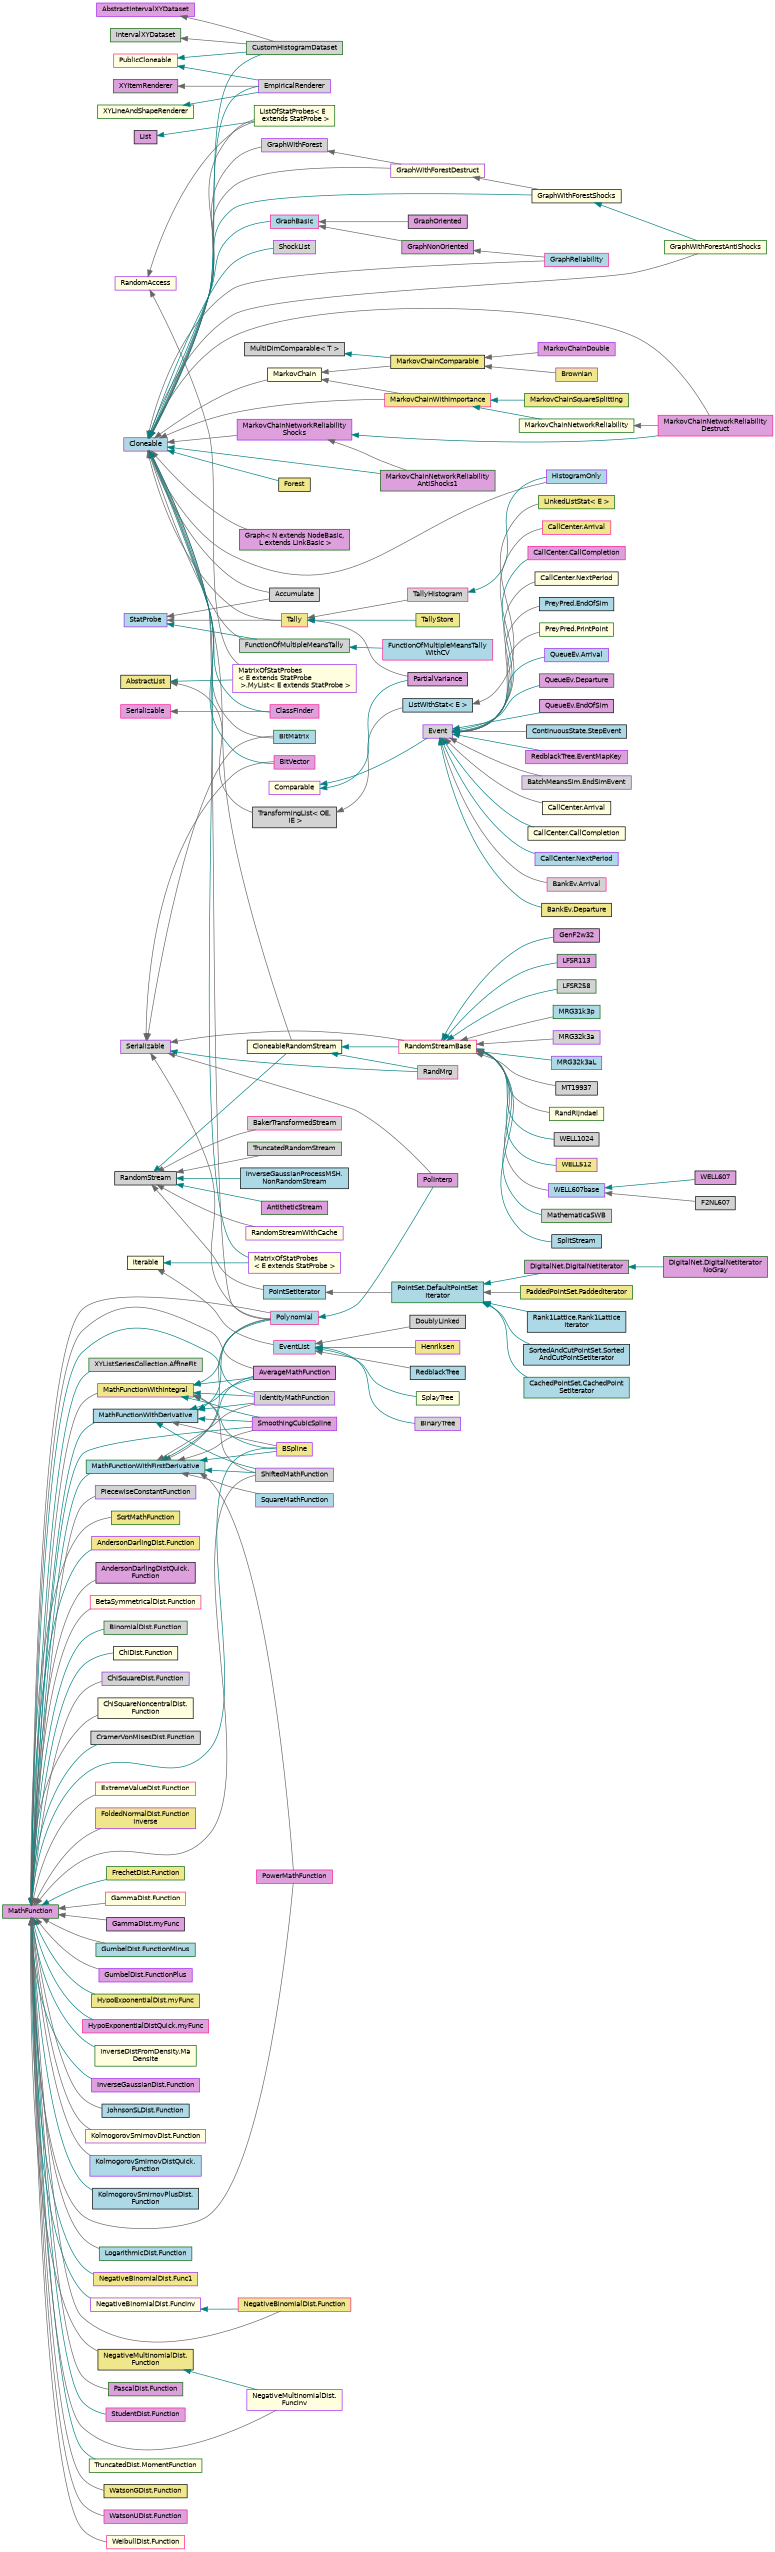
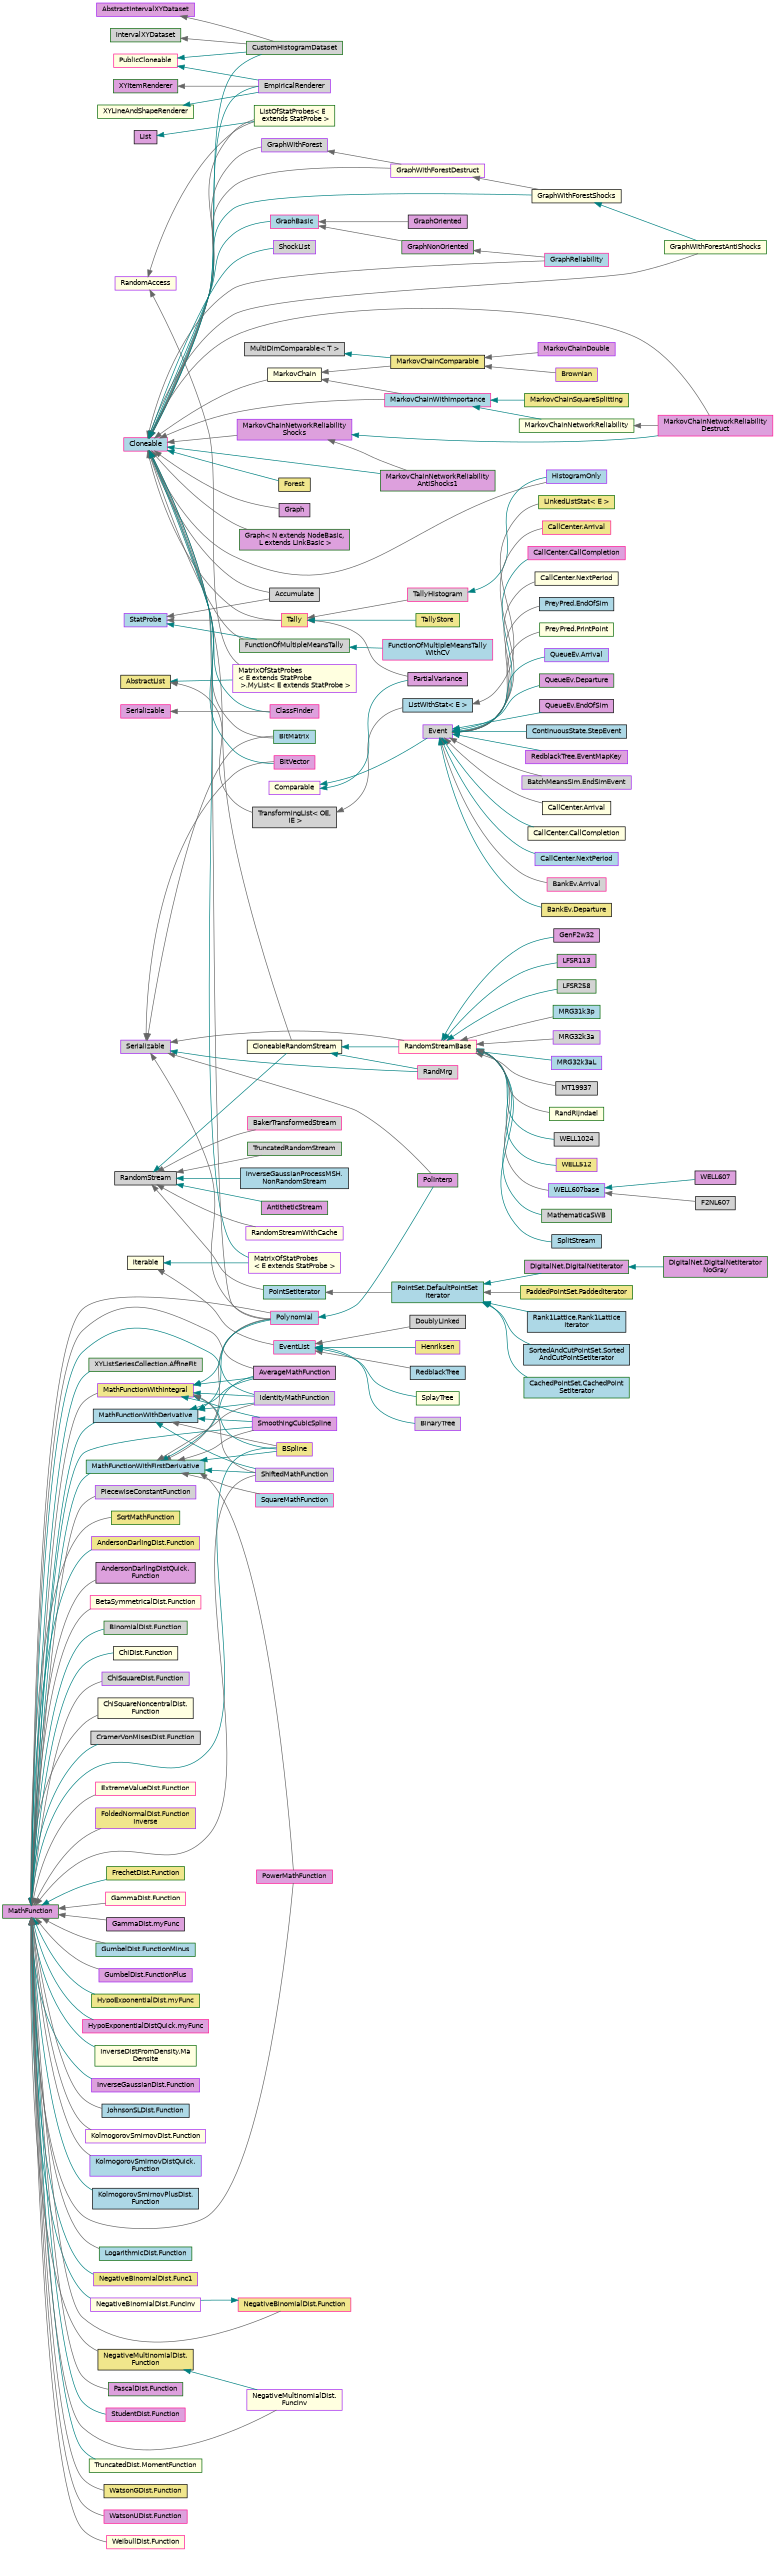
  digraph {
    rankdir=LR
    node [color=black fillcolor=plum fontname=Helvetica fontsize=10 shape=record style=filled]
    edge [color=gray40 dir=back fontname=Helvetica fontsize=10 labelfontname=Helvetica labelfontsize=10 style=solid]
    n1 [color=purple height=0.2 label=AbstractIntervalXYDataset width=0.4]
    n2 [color=darkgreen fillcolor=lightgrey height=0.2 label=CustomHistogramDataset width=0.4]
    n3 [fillcolor=khaki height=0.2 label=AbstractList width=0.4]
    n4 [color=purple fillcolor=lightyellow height=0.2 label="MatrixOfStatProbes\l\< E extends StatProbe\l \>.MyList\< E extends StatProbe \>" width=0.4]
    n5 [fillcolor=lightgrey height=0.2 label="TransformingList\< OE,\l IE \>" width=0.4]
    n6 [fillcolor=lightblue height=0.2 label="ListWithStat\< E \>" width=0.4]
    n7 [color=darkgreen fillcolor=khaki height=0.2 label="LinkedListStat\< E \>" width=0.4]
    n8 [color=darkgreen fillcolor=lightgrey height=0.2 label=IntervalXYDataset width=0.4]
    n9 [height=0.2 label=List width=0.4]
    n10 [color=darkgreen fillcolor=lightyellow height=0.2 label="ListOfStatProbes\< E\l extends StatProbe \>" width=0.4]
    n11 [color=deeppink fillcolor=lightyellow height=0.2 label=PublicCloneable width=0.4]
    n12 [color=purple fillcolor=lightgrey height=0.2 label=EmpiricalRenderer width=0.4]
    n13 [color=purple fillcolor=lightyellow height=0.2 label=RandomAccess width=0.4]
    n14 [color=purple fillcolor=lightgrey height=0.2 label=Serializable width=0.4]
    n15 [color=darkgreen height=0.2 label=PolInterp width=0.4]
    n16 [color=deeppink fillcolor=lightblue height=0.2 label=Polynomial width=0.4]
    n17 [color=deeppink fillcolor=lightgrey height=0.2 label=RandMrg width=0.4]
    n18 [color=deeppink fillcolor=lightyellow height=0.2 label=RandomStreamBase width=0.4]
    n19 [color=darkgreen fillcolor=lightblue height=0.2 label=BitMatrix width=0.4]
    n20 [color=deeppink height=0.2 label=BitVector width=0.4]
    n21 [color=darkgreen fillcolor=lightgrey height=0.2 label=MathematicaSWB width=0.4]
    n22 [fillcolor=lightblue height=0.2 label=SplitStream width=0.4]
    n23 [height=0.2 label=GenF2w32 width=0.4]
    n24 [color=darkgreen height=0.2 label=LFSR113 width=0.4]
    n25 [color=darkgreen fillcolor=lightgrey height=0.2 label=LFSR258 width=0.4]
    n26 [color=darkgreen fillcolor=lightblue height=0.2 label=MRG31k3p width=0.4]
    n27 [color=purple fillcolor=lightgrey height=0.2 label=MRG32k3a width=0.4]
    n28 [color=purple fillcolor=lightblue height=0.2 label=MRG32k3aL width=0.4]
    n29 [fillcolor=lightgrey height=0.2 label=MT19937 width=0.4]
    n30 [color=darkgreen fillcolor=lightyellow height=0.2 label=RandRijndael width=0.4]
    n31 [fillcolor=lightgrey height=0.2 label=WELL1024 width=0.4]
    n32 [color=purple fillcolor=khaki height=0.2 label=WELL512 width=0.4]
    n33 [color=purple fillcolor=lightblue height=0.2 label=WELL607base width=0.4]
    n34 [fillcolor=lightgrey height=0.2 label=F2NL607 width=0.4]
    n35 [height=0.2 label=WELL607 width=0.4]
    n36 [color=darkgreen height=0.2 label=XYItemRenderer width=0.4]
    n37 [color=darkgreen fillcolor=lightyellow height=0.2 label=XYLineAndShapeRenderer width=0.4]
    n38 [color=deeppink fillcolor=lightblue height=0.2 label=Cloneable width=0.4]
    n39 [color=deeppink fillcolor=lightblue height=0.2 label=GraphBasic width=0.4]
    n40 [color=deeppink fillcolor=lightblue height=0.2 label=GraphReliability width=0.4]
    n41 [fillcolor=lightyellow height=0.2 label=MarkovChain width=0.4]
-   n42 [color=deeppink fillcolor=khaki height=0.2 label=MarkovChainWithImportance width=0.4]
+   n42 [color=deeppink fillcolor=lightblue height=0.2 label=MarkovChainWithImportance width=0.4]
    n43 [color=deeppink height=0.2 label="MarkovChainNetworkReliability\lDestruct" width=0.4]
    n44 [color=purple height=0.2 label="MarkovChainNetworkReliability\lShocks" width=0.4]
    n45 [color=darkgreen height=0.2 label="MarkovChainNetworkReliability\lAntiShocks1" width=0.4]
    n46 [fillcolor=khaki height=0.2 label=Forest width=0.4]
+   n47 [height=0.2 label="Graph" width=0.4]
    n48 [color=darkgreen height=0.2 label="Graph\< N extends NodeBasic,\l L extends LinkBasic \>" width=0.4]
    n49 [color=purple fillcolor=lightgrey height=0.2 label=GraphWithForest width=0.4]
    n50 [color=purple fillcolor=lightyellow height=0.2 label=GraphWithForestDestruct width=0.4]
    n51 [fillcolor=lightyellow height=0.2 label=GraphWithForestShocks width=0.4]
    n52 [color=darkgreen fillcolor=lightyellow height=0.2 label=GraphWithForestAntiShocks width=0.4]
    n53 [color=purple fillcolor=lightgrey height=0.2 label=ShockList width=0.4]
    n54 [fillcolor=lightyellow height=0.2 label=CloneableRandomStream width=0.4]
    n55 [fillcolor=lightgrey height=0.2 label=Accumulate width=0.4]
    n56 [color=darkgreen fillcolor=lightgrey height=0.2 label=FunctionOfMultipleMeansTally width=0.4]
    n57 [color=purple fillcolor=lightblue height=0.2 label=HistogramOnly width=0.4]
    n58 [color=purple fillcolor=lightyellow height=0.2 label="MatrixOfStatProbes\l\< E extends StatProbe \>" width=0.4]
    n59 [color=deeppink fillcolor=khaki height=0.2 label=Tally width=0.4]
    n60 [color=deeppink height=0.2 label=ClassFinder width=0.4]
    n61 [color=darkgreen height=0.2 label=GraphNonOriented width=0.4]
    n62 [height=0.2 label=GraphOriented width=0.4]
    n63 [fillcolor=khaki height=0.2 label=MarkovChainComparable width=0.4]
    n64 [color=darkgreen fillcolor=lightyellow height=0.2 label=MarkovChainNetworkReliability width=0.4]
    n65 [color=darkgreen fillcolor=khaki height=0.2 label=MarkovChainSquareSplitting width=0.4]
    n66 [color=deeppink fillcolor=lightblue height=0.2 label="FunctionOfMultipleMeansTally\lWithCV" width=0.4]
    n67 [height=0.2 label=PartialVariance width=0.4]
    n68 [color=deeppink fillcolor=lightgrey height=0.2 label=TallyHistogram width=0.4]
    n69 [color=darkgreen fillcolor=khaki height=0.2 label=TallyStore width=0.4]
    n70 [color=purple fillcolor=khaki height=0.2 label=Brownian width=0.4]
    n71 [color=purple height=0.2 label=MarkovChainDouble width=0.4]
    n72 [color=purple fillcolor=lightyellow height=0.2 label=Comparable width=0.4]
    n73 [color=purple fillcolor=lightgrey height=0.2 label=Event width=0.4]
    n74 [fillcolor=lightyellow height=0.2 label="CallCenter.Arrival" width=0.4]
    n75 [fillcolor=lightyellow height=0.2 label="CallCenter.CallCompletion" width=0.4]
    n76 [color=purple fillcolor=lightblue height=0.2 label="CallCenter.NextPeriod" width=0.4]
    n77 [color=deeppink fillcolor=lightgrey height=0.2 label="BankEv.Arrival" width=0.4]
    n78 [fillcolor=khaki height=0.2 label="BankEv.Departure" width=0.4]
    n79 [color=deeppink fillcolor=khaki height=0.2 label="CallCenter.Arrival" width=0.4]
    n80 [color=deeppink height=0.2 label="CallCenter.CallCompletion" width=0.4]
    n81 [fillcolor=lightyellow height=0.2 label="CallCenter.NextPeriod" width=0.4]
    n82 [fillcolor=lightblue height=0.2 label="PreyPred.EndOfSim" width=0.4]
    n83 [color=darkgreen fillcolor=lightyellow height=0.2 label="PreyPred.PrintPoint" width=0.4]
    n84 [color=purple fillcolor=lightblue height=0.2 label="QueueEv.Arrival" width=0.4]
    n85 [color=darkgreen height=0.2 label="QueueEv.Departure" width=0.4]
    n86 [height=0.2 label="QueueEv.EndOfSim" width=0.4]
    n87 [fillcolor=lightblue height=0.2 label="ContinuousState.StepEvent" width=0.4]
    n88 [color=purple height=0.2 label="RedblackTree.EventMapKey" width=0.4]
    n89 [color=purple fillcolor=lightgrey height=0.2 label="BatchMeansSim.EndSimEvent" width=0.4]
    n90 [fillcolor=lightyellow height=0.2 label=Iterable width=0.4]
    n91 [color=deeppink fillcolor=lightblue height=0.2 label=EventList width=0.4]
    n92 [color=purple fillcolor=lightgrey height=0.2 label=BinaryTree width=0.4]
    n93 [fillcolor=lightgrey height=0.2 label=DoublyLinked width=0.4]
    n94 [color=purple fillcolor=khaki height=0.2 label=Henriksen width=0.4]
    n95 [fillcolor=lightblue height=0.2 label=RedblackTree width=0.4]
    n96 [color=darkgreen fillcolor=lightyellow height=0.2 label=SplayTree width=0.4]
    n97 [color=darkgreen height=0.2 label=MathFunction width=0.4]
    n98 [color=darkgreen fillcolor=lightgrey height=0.2 label="XYListSeriesCollection.AffineFit" width=0.4]
    n99 [color=purple fillcolor=khaki height=0.2 label=BSpline width=0.4]
    n100 [color=purple height=0.2 label=SmoothingCubicSpline width=0.4]
    n101 [height=0.2 label=AverageMathFunction width=0.4]
    n102 [color=purple fillcolor=lightgrey height=0.2 label=IdentityMathFunction width=0.4]
    n103 [fillcolor=lightblue height=0.2 label=MathFunctionWithDerivative width=0.4]
    n104 [color=purple fillcolor=lightgrey height=0.2 label=ShiftedMathFunction width=0.4]
    n105 [color=darkgreen fillcolor=lightblue height=0.2 label=MathFunctionWithFirstDerivative width=0.4]
    n106 [color=deeppink height=0.2 label=PowerMathFunction width=0.4]
    n107 [color=purple fillcolor=khaki height=0.2 label=MathFunctionWithIntegral width=0.4]
    n108 [color=purple fillcolor=lightgrey height=0.2 label=PiecewiseConstantFunction width=0.4]
    n109 [color=darkgreen fillcolor=khaki height=0.2 label=SqrtMathFunction width=0.4]
    n110 [color=purple fillcolor=khaki height=0.2 label="AndersonDarlingDist.Function" width=0.4]
    n111 [height=0.2 label="AndersonDarlingDistQuick.\lFunction" width=0.4]
    n112 [color=deeppink fillcolor=lightyellow height=0.2 label="BetaSymmetricalDist.Function" width=0.4]
    n113 [color=darkgreen fillcolor=lightgrey height=0.2 label="BinomialDist.Function" width=0.4]
    n114 [fillcolor=lightyellow height=0.2 label="ChiDist.Function" width=0.4]
    n115 [color=purple fillcolor=lightgrey height=0.2 label="ChiSquareDist.Function" width=0.4]
    n116 [fillcolor=lightyellow height=0.2 label="ChiSquareNoncentralDist.\lFunction" width=0.4]
    n117 [fillcolor=lightgrey height=0.2 label="CramerVonMisesDist.Function" width=0.4]
    n118 [color=deeppink fillcolor=lightyellow height=0.2 label="ExtremeValueDist.Function" width=0.4]
    n119 [color=purple fillcolor=khaki height=0.2 label="FoldedNormalDist.Function\lInverse" width=0.4]
    n120 [color=darkgreen fillcolor=khaki height=0.2 label="FrechetDist.Function" width=0.4]
    n121 [color=deeppink fillcolor=lightyellow height=0.2 label="GammaDist.Function" width=0.4]
    n122 [height=0.2 label="GammaDist.myFunc" width=0.4]
    n123 [color=darkgreen fillcolor=lightblue height=0.2 label="GumbelDist.FunctionMinus" width=0.4]
    n124 [color=purple height=0.2 label="GumbelDist.FunctionPlus" width=0.4]
    n125 [color=darkgreen fillcolor=khaki height=0.2 label="HypoExponentialDist.myFunc" width=0.4]
    n126 [color=deeppink height=0.2 label="HypoExponentialDistQuick.myFunc" width=0.4]
    n127 [color=darkgreen fillcolor=lightyellow height=0.2 label="InverseDistFromDensity.Ma\lDensite" width=0.4]
    n128 [color=purple height=0.2 label="InverseGaussianDist.Function" width=0.4]
    n129 [fillcolor=lightblue height=0.2 label="JohnsonSLDist.Function" width=0.4]
    n130 [color=purple fillcolor=lightyellow height=0.2 label="KolmogorovSmirnovDist.Function" width=0.4]
    n131 [color=purple fillcolor=lightblue height=0.2 label="KolmogorovSmirnovDistQuick.\lFunction" width=0.4]
    n132 [fillcolor=lightblue height=0.2 label="KolmogorovSmirnovPlusDist.\lFunction" width=0.4]
    n133 [color=darkgreen fillcolor=lightblue height=0.2 label="LogarithmicDist.Function" width=0.4]
    n134 [color=purple fillcolor=khaki height=0.2 label="NegativeBinomialDist.Func1" width=0.4]
    n135 [color=purple fillcolor=lightyellow height=0.2 label="NegativeBinomialDist.FuncInv" width=0.4]
    n136 [color=deeppink fillcolor=khaki height=0.2 label="NegativeBinomialDist.Function" width=0.4]
    n137 [color=darkgreen height=0.2 label="PascalDist.Function" width=0.4]
    n138 [color=deeppink height=0.2 label="StudentDist.Function" width=0.4]
    n139 [color=darkgreen fillcolor=lightyellow height=0.2 label="TruncatedDist.MomentFunction" width=0.4]
    n140 [fillcolor=khaki height=0.2 label="WatsonGDist.Function" width=0.4]
    n141 [color=deeppink height=0.2 label="WatsonUDist.Function" width=0.4]
    n142 [color=deeppink fillcolor=lightyellow height=0.2 label="WeibullDist.Function" width=0.4]
    n143 [color=purple fillcolor=lightyellow height=0.2 label="NegativeMultinomialDist.\lFuncInv" width=0.4]
    n144 [fillcolor=khaki height=0.2 label="NegativeMultinomialDist.\lFunction" width=0.4]
    n145 [color=deeppink fillcolor=lightblue height=0.2 label=SquareMathFunction width=0.4]
    n146 [fillcolor=lightgrey height=0.2 label="MultiDimComparable\< T \>" width=0.4]
    n147 [fillcolor=lightgrey height=0.2 label=RandomStream width=0.4]
    n148 [color=darkgreen fillcolor=lightblue height=0.2 label=PointSetIterator width=0.4]
    n149 [color=darkgreen height=0.2 label=AntitheticStream width=0.4]
    n150 [color=deeppink fillcolor=lightgrey height=0.2 label=BakerTransformedStream width=0.4]
    n151 [color=purple fillcolor=lightyellow height=0.2 label=RandomStreamWithCache width=0.4]
    n152 [color=darkgreen fillcolor=lightgrey height=0.2 label=TruncatedRandomStream width=0.4]
    n153 [fillcolor=lightblue height=0.2 label="InverseGaussianProcessMSH.\lNonRandomStream" width=0.4]
    n154 [color=darkgreen fillcolor=lightblue height=0.2 label="PointSet.DefaultPointSet\lIterator" width=0.4]
    n155 [color=darkgreen fillcolor=lightblue height=0.2 label="CachedPointSet.CachedPoint\lSetIterator" width=0.4]
    n156 [color=darkgreen height=0.2 label="DigitalNet.DigitalNetIterator" width=0.4]
    n157 [color=darkgreen fillcolor=khaki height=0.2 label="PaddedPointSet.PaddedIterator" width=0.4]
    n158 [fillcolor=lightblue height=0.2 label="Rank1Lattice.Rank1Lattice\lIterator" width=0.4]
    n159 [fillcolor=lightblue height=0.2 label="SortedAndCutPointSet.Sorted\lAndCutPointSetIterator" width=0.4]
    n160 [color=darkgreen height=0.2 label="DigitalNet.DigitalNetIterator\lNoGray" width=0.4]
    n161 [color=deeppink height=0.2 label=Serializable width=0.4]
    n162 [color=purple fillcolor=lightblue height=0.2 label=StatProbe width=0.4]
    n1 -> n2
    n3 -> n4 [color=teal]
    n3 -> n5
    n5 -> n6
    n6 -> n7
    n8 -> n2
    n9 -> n10 [color=teal]
    n11 -> n2 [color=teal]
    n11 -> n12 [color=teal]
    n13 -> n4
    n13 -> n10
    n14 -> n15
    n14 -> n16
    n14 -> n17 [color=teal]
    n14 -> n18
    n14 -> n19
    n14 -> n20
    n16 -> n15 [color=teal]
    n18 -> n21 [color=teal]
    n18 -> n22 [color=teal]
    n18 -> n23 [color=teal]
    n18 -> n24 [color=teal]
    n18 -> n25 [color=teal]
    n18 -> n26
    n18 -> n27
    n18 -> n28 [color=teal]
    n18 -> n29
    n18 -> n30
    n18 -> n31 [color=teal]
    n18 -> n32 [color=teal]
    n18 -> n33
    n33 -> n34
    n33 -> n35 [color=teal]
    n36 -> n12
    n37 -> n12 [color=teal]
    n38 -> n2 [color=teal]
    n38 -> n10
    n38 -> n12 [color=teal]
    n38 -> n16
    n38 -> n19
    n38 -> n20 [color=teal]
    n38 -> n39 [color=teal]
    n38 -> n40
    n38 -> n41
    n38 -> n42
    n38 -> n43
    n38 -> n44
    n38 -> n45 [color=teal]
    n38 -> n46 [color=teal]
+   n38 -> n47
    n38 -> n48
    n38 -> n49
    n38 -> n50
    n38 -> n51 [color=teal]
    n38 -> n52
    n38 -> n53 [color=teal]
    n38 -> n54
    n38 -> n55
    n38 -> n56
    n38 -> n57
    n38 -> n58 [color=teal]
    n38 -> n59
    n38 -> n60 [color=teal]
    n39 -> n61
    n39 -> n62
    n41 -> n42
    n41 -> n63
    n42 -> n64 [color=teal]
    n42 -> n65 [color=teal]
    n44 -> n43 [color=teal]
    n44 -> n45
    n49 -> n50
    n50 -> n51
    n51 -> n52 [color=teal]
    n54 -> n17 [color=teal]
    n54 -> n18 [color=teal]
    n56 -> n66 [color=teal]
    n59 -> n67
    n59 -> n68
    n59 -> n69 [color=teal]
    n61 -> n40
    n63 -> n70
    n63 -> n71
    n64 -> n43
    n68 -> n57 [color=teal]
    n72 -> n67 [color=teal]
    n72 -> n73 [color=teal]
    n73 -> n74
    n73 -> n75 [color=teal]
    n73 -> n76 [color=teal]
    n73 -> n77
    n73 -> n78 [color=teal]
    n73 -> n79
    n73 -> n80 [color=teal]
    n73 -> n81
    n73 -> n82
    n73 -> n83
    n73 -> n84 [color=teal]
    n73 -> n85 [color=teal]
    n73 -> n86 [color=teal]
    n73 -> n87 [color=teal]
    n73 -> n88 [color=teal]
    n73 -> n89
    n90 -> n58 [color=teal]
    n90 -> n91
    n91 -> n92 [color=teal]
    n91 -> n93
    n91 -> n94 [color=teal]
    n91 -> n95
    n91 -> n96 [color=teal]
    n97 -> n16
    n97 -> n98 [color=teal]
    n97 -> n99 [color=teal]
    n97 -> n100 [color=teal]
    n97 -> n101
    n97 -> n102 [color=teal]
    n97 -> n103 [color=teal]
    n97 -> n104
    n97 -> n105 [color=teal]
    n97 -> n106
    n97 -> n107
    n97 -> n108
    n97 -> n109
    n97 -> n110 [color=teal]
    n97 -> n111
    n97 -> n112
    n97 -> n113 [color=teal]
    n97 -> n114 [color=teal]
    n97 -> n115
    n97 -> n116
    n97 -> n117 [color=teal]
    n97 -> n118
    n97 -> n119
    n97 -> n120 [color=teal]
    n97 -> n121
    n97 -> n122
    n97 -> n123
    n97 -> n124
    n97 -> n125 [color=teal]
    n97 -> n126 [color=teal]
    n97 -> n127 [color=teal]
    n97 -> n128 [color=teal]
    n97 -> n129
    n97 -> n130
    n97 -> n131
    n97 -> n132 [color=teal]
    n97 -> n133
    n97 -> n134 [color=teal]
    n97 -> n135 [color=teal]
    n97 -> n136
    n97 -> n137
    n97 -> n138 [color=teal]
    n97 -> n139 [color=teal]
    n97 -> n140
    n97 -> n141
    n97 -> n142
    n97 -> n143
    n97 -> n144
    n103 -> n16 [color=teal]
    n103 -> n99
    n103 -> n100 [color=teal]
    n103 -> n101 [color=teal]
    n103 -> n102 [color=teal]
    n103 -> n104 [color=teal]
    n105 -> n16
    n105 -> n99 [color=teal]
    n105 -> n100
    n105 -> n101 [color=teal]
    n105 -> n102
    n105 -> n104 [color=teal]
    n105 -> n106
    n105 -> n145
    n107 -> n16 [color=teal]
    n107 -> n99 [color=teal]
    n107 -> n100 [color=teal]
    n107 -> n101 [color=teal]
    n107 -> n102 [color=teal]
    n107 -> n104
-   n135 -> n136 [color=teal]
+   n136 -> n135 [color=teal]
    n144 -> n143 [color=teal]
    n146 -> n63 [color=teal]
    n147 -> n54 [color=teal]
    n147 -> n148
    n147 -> n149 [color=teal]
    n147 -> n150
    n147 -> n151
    n147 -> n152
    n147 -> n153 [color=teal]
    n148 -> n154
    n154 -> n155 [color=teal]
    n154 -> n156 [color=teal]
    n154 -> n157
    n154 -> n158 [color=teal]
    n154 -> n159 [color=teal]
    n156 -> n160 [color=teal]
    n161 -> n60
    n162 -> n55
    n162 -> n56 [color=teal]
    n162 -> n59
  }
